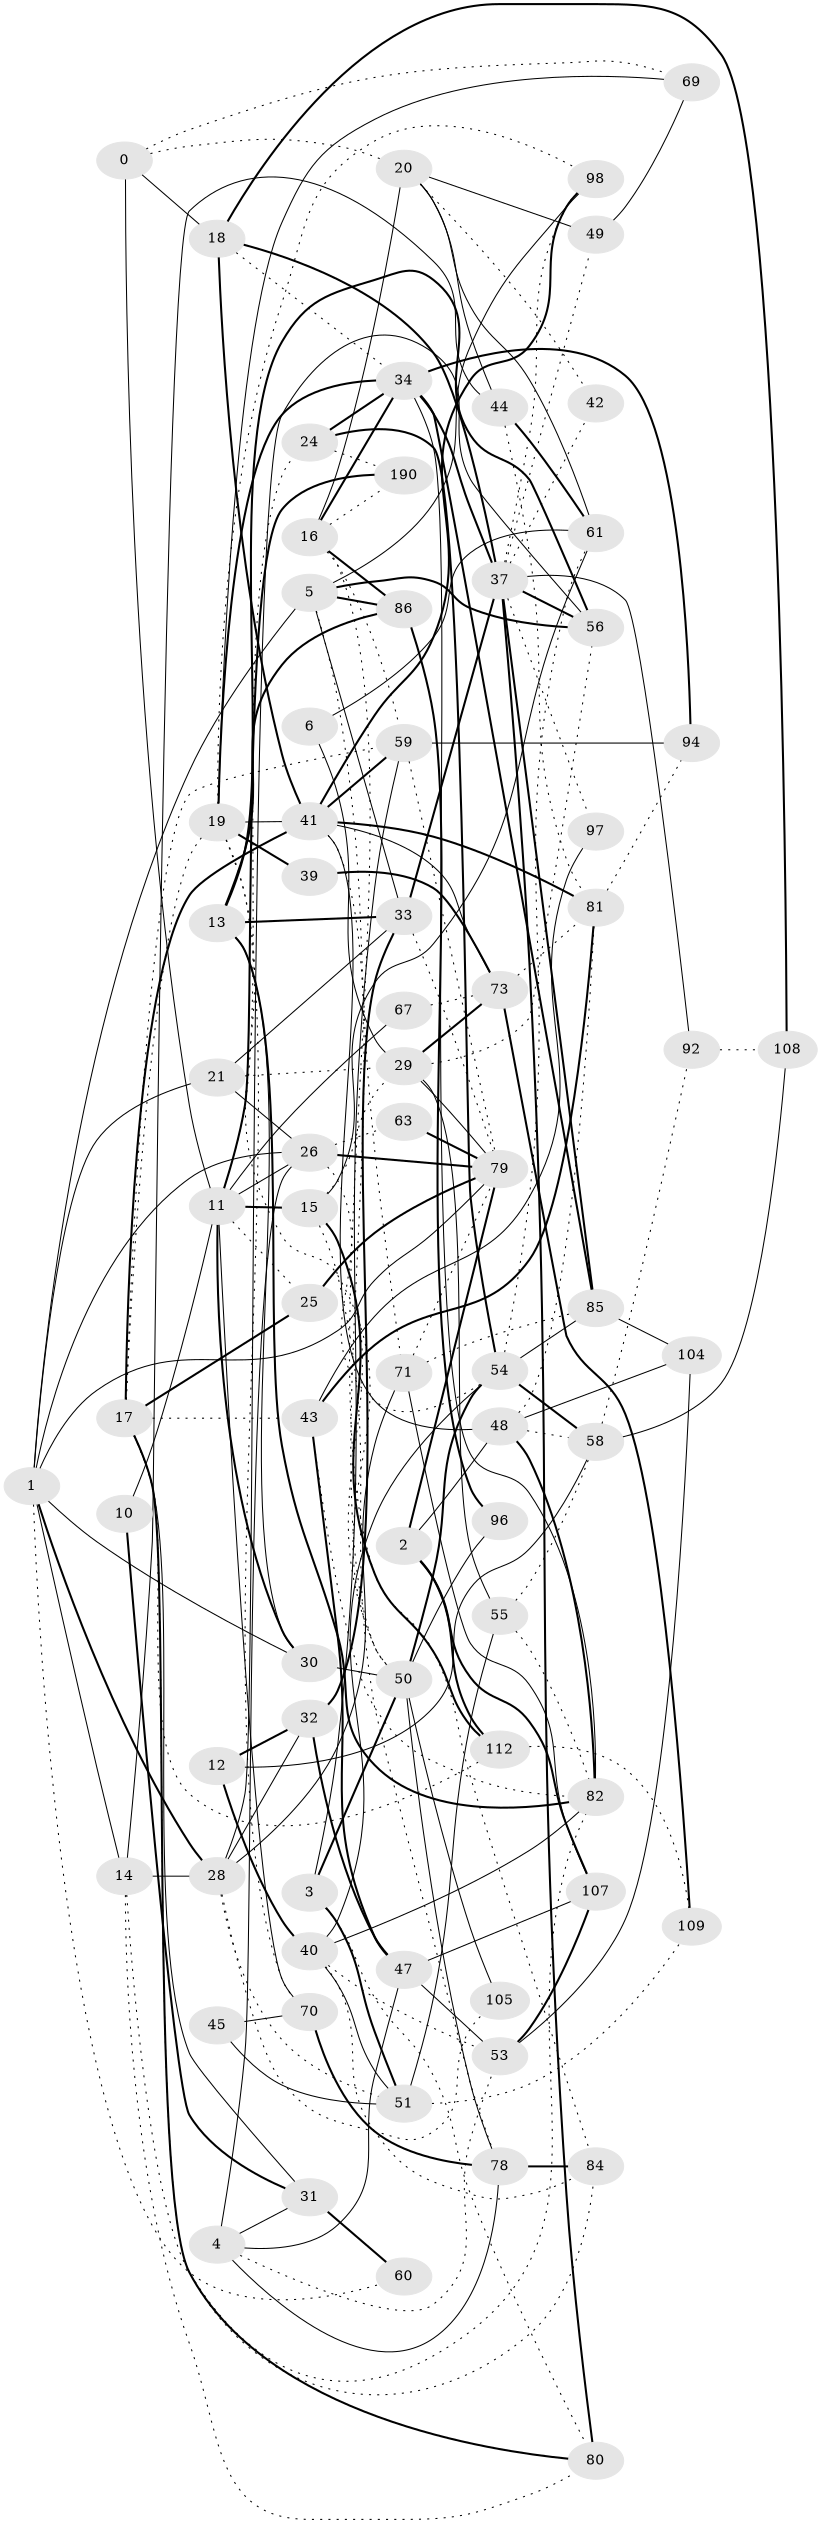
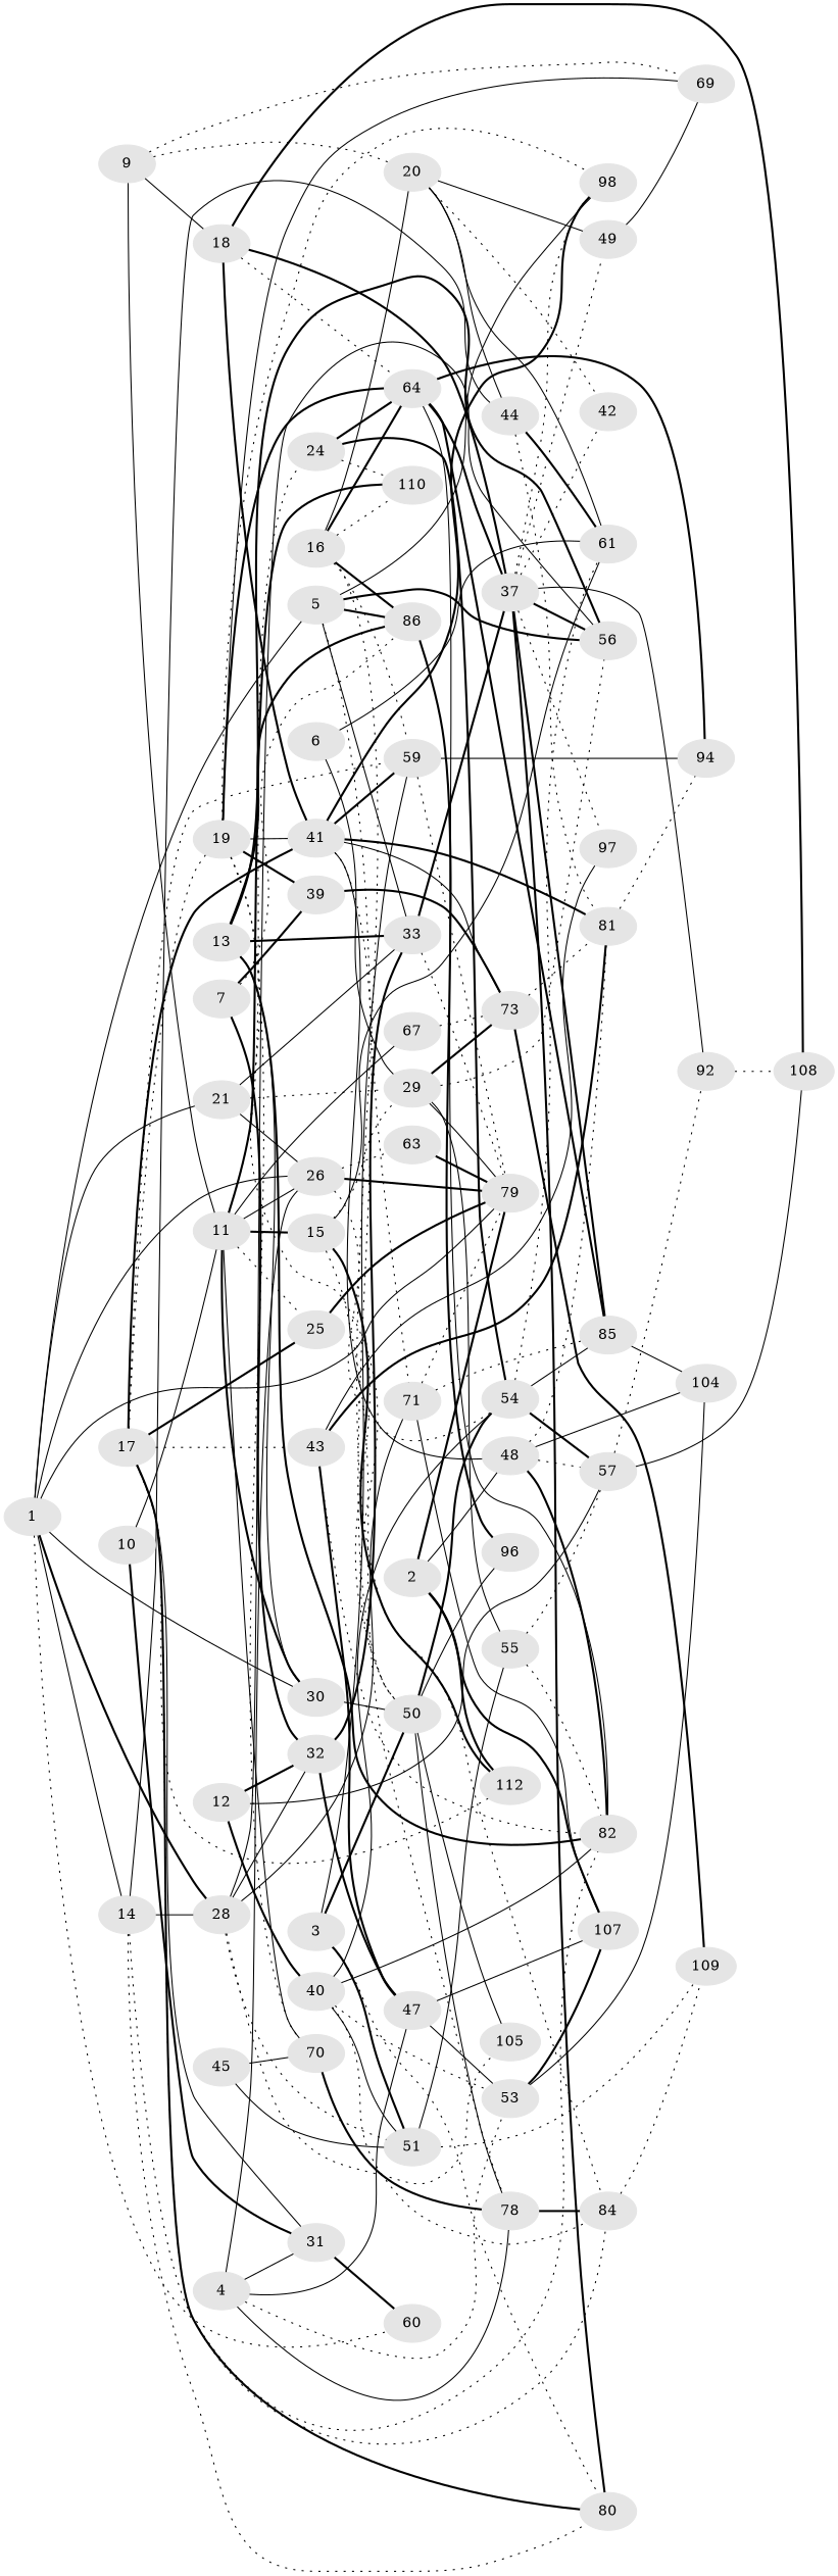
  graph {
    rankdir=LR
    node [color=gray90 style=filled]
    edge [style=solid]
    1 [super="+101"]
    5 [super="+27"]
    14 [super="+46"]
    21
    26 [super="+88"]
    28 [super="+35"]
    30
    60
    79 [super="+114"]
    33
    56 [super="+58"]
    71
    86
    98
    80 [super="+87"]
    82
    44
    29 [super="+74"]
    54 [super="+106"]
    63
    51 [super="+76"]
    32 [super="+66"]
    105
    50 [super="+113"]
    2 [super="+8"]
    48
    107
    112
-   57 [super="+65" label=58]
+   57 [super="+65"]
    81 [super="+100"]
    104
    3 [super="+36"]
    59 [super="+68"]
    78
    96
    55
    109
    94
    4 [super="+102"]
    31
    47 [super="+93"]
    53 [super="+75"]
    84
    37 [super="+83"]
    85
    73 [super="+103"]
    6
    61 [super="+72"]
+   7
    39
    11 [super="+22"]
    15 [super="+90"]
    24 [super="+77"]
    25
    67
    70 [super="+111"]
-   110 [label=190]
-   9 [label=0]
+   110
+   9
    18 [super="+91"]
    20 [super="+38"]
    69
-   34 [super="+95"]
+   34 [super="+95" label=64]
    41 [super="+62"]
    108
    42
    49
    10
    12
    40 [super="+89"]
    92
    13 [super="+52"]
    16 [super="+23"]
    17 [super="+64"]
    19 [super="+99"]
    43
    97
    45
    1 -- 5
    1 -- 14
    1 -- 21
    1 -- 26
    1 -- 28 [style=bold]
    1 -- 30
    1 -- 60 [style=dotted]
    1 -- 79
    5 -- 33
    5 -- 56 [style=bold weight=2]
    5 -- 71 [style=dotted]
    5 -- 86 [style=bold]
    5 -- 98
    14 -- 28
    14 -- 80 [style=dotted]
    14 -- 82 [style=dotted]
    14 -- 44
    21 -- 26
    21 -- 33
    21 -- 29 [style=dotted]
    26 -- 79 [style=bold]
    26 -- 54 [style=dotted]
    26 -- 63 [style=dotted]
    28 -- 56
    28 -- 71 [weight=2]
    28 -- 51 [style=dotted]
    28 -- 32
    28 -- 105 [style=dotted]
    30 -- 50
    33 -- 79 [style=dotted]
    33 -- 37 [style=bold]
    71 -- 79 [style=dotted]
    71 -- 107
    71 -- 85 [style=dotted]
    86 -- 96 [style=bold]
    44 -- 81 [style=dotted]
    44 -- 61 [style=bold]
    29 -- 79
    29 -- 56 [style=dotted]
    29 -- 55
    29 -- 73 [style=bold]
    54 -- 57 [style=bold]
    54 -- 85
    54 -- 61 [style=dotted]
    63 -- 79 [style=bold]
    51 -- 55
    51 -- 109 [style=dotted]
    32 -- 33 [style=bold]
    32 -- 47 [style=bold]
    50 -- 54 [style=bold]
    50 -- 105
    50 -- 78
    50 -- 96
    2 -- 79 [style=bold]
    2 -- 48
    2 -- 107 [style=bold]
    2 -- 112 [style=bold]
    48 -- 82 [style=bold]
    48 -- 57 [style=dotted]
    48 -- 81 [style=dotted]
    48 -- 104
    57 -- 108
    57 -- 92 [style=dotted]
    81 -- 94 [style=dotted]
    3 -- 80 [style=dotted]
    3 -- 51 [style=bold]
    3 -- 50 [style=bold]
    3 -- 59
    59 -- 79 [style=dotted]
    59 -- 94
    78 -- 84 [style=bold]
    55 -- 82 [style=dotted]
    55 -- 57 [style=dotted]
    4 -- 26
    4 -- 78
    4 -- 31
    4 -- 47
    4 -- 53 [style=dotted]
    31 -- 60 [style=bold]
    47 -- 107
    47 -- 53
    53 -- 107 [style=bold]
    53 -- 104
-   112 -- 109 [style=dotted]
+   84 -- 109 [style=dotted]
    37 -- 56 [style=bold]
    37 -- 98 [style=dotted]
    37 -- 80 [style=bold]
    37 -- 85 [style=bold]
    37 -- 42 [style=dotted]
    37 -- 49 [style=dotted]
    37 -- 92
    37 -- 97 [style=dotted]
    85 -- 104
    73 -- 81 [style=dotted]
    73 -- 109 [style=bold]
    6 -- 29
    6 -- 61
+   7 -- 86 [style=dotted]
+   7 -- 32 [style=bold]
+   7 -- 39 [style=bold]
    39 -- 73 [style=bold]
    11 -- 26
    11 -- 30 [style=bold]
    11 -- 15 [style=bold]
    11 -- 24 [style=dotted]
    11 -- 25 [style=dotted]
    11 -- 67
    11 -- 70
    11 -- 110 [style=bold]
    15 -- 29 [style=dotted]
    15 -- 50 [style=dotted]
    15 -- 112 [style=bold]
    15 -- 78 [style=dotted]
    15 -- 61
    24 -- 54 [style=bold]
    24 -- 110 [style=dotted]
    24 -- 34 [style=bold]
    25 -- 79 [style=bold]
    67 -- 73 [style=dotted]
    70 -- 78 [style=bold]
    9 -- 11
    9 -- 18
    9 -- 20 [style=dotted]
    9 -- 69 [style=dotted]
    18 -- 37 [style=bold]
    18 -- 34 [style=dotted]
    18 -- 41 [style=bold]
    18 -- 108 [style=bold]
    20 -- 44
    20 -- 61
    20 -- 42 [style=dotted]
    20 -- 49
    34 -- 82
    34 -- 94 [style=bold]
    34 -- 37 [style=bold]
    34 -- 85 [style=bold]
    41 -- 98 [style=bold]
    41 -- 50 [style=dotted]
    41 -- 48
    41 -- 81 [style=bold]
    41 -- 59 [style=bold]
    41 -- 73
    49 -- 69
    10 -- 31 [style=bold]
    10 -- 11
    12 -- 32 [style=bold]
    12 -- 57
    12 -- 40 [style=bold]
    40 -- 82
    40 -- 54
    40 -- 51
    40 -- 53 [style=dotted]
    40 -- 84 [style=dotted]
    92 -- 108 [style=dotted]
    13 -- 30
    13 -- 33 [style=bold]
    13 -- 56 [style=bold]
    13 -- 86 [style=bold]
    13 -- 82 [style=bold]
    16 -- 86 [style=bold]
    16 -- 59 [style=dotted]
    16 -- 84 [style=dotted]
    16 -- 110 [style=dotted]
    16 -- 20
    16 -- 34 [style=bold]
    17 -- 80 [style=bold]
    17 -- 112 [style=dotted]
    17 -- 59 [style=dotted]
    17 -- 31
    17 -- 84 [style=dotted]
    17 -- 25 [style=bold]
    17 -- 41 [style=bold]
    17 -- 19 [style=dotted]
    17 -- 43 [style=dotted]
    19 -- 98 [style=dotted]
    19 -- 50 [style=dotted]
    19 -- 39 [style=bold]
    19 -- 70 [style=dotted]
    19 -- 69
    19 -- 34 [style=bold]
    19 -- 41
    43 -- 82 [style=dotted]
    43 -- 81 [style=bold]
    43 -- 47 [style=bold]
    43 -- 97
    45 -- 51
    45 -- 70
  }
